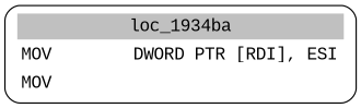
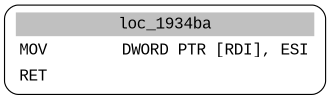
  digraph {
-   n1 [fontname="Courier New" label=<<table border="0" cellborder="0" cellpadding="3"><tr><td align="center" colspan="2" bgcolor="grey">loc_1934ba</td></tr><tr><td align="left">MOV        DWORD PTR [RDI], ESI</td></tr><tr><td align="left">MOV        </td></tr></table>> shape=Mrecord]
+   n1 [fontname="Courier New" label=<<table border="0" cellborder="0" cellpadding="3"><tr><td align="center" colspan="2" bgcolor="grey">loc_1934ba</td></tr><tr><td align="left">MOV        DWORD PTR [RDI], ESI</td></tr><tr><td align="left">RET        </td></tr></table>> shape=Mrecord]
  }
